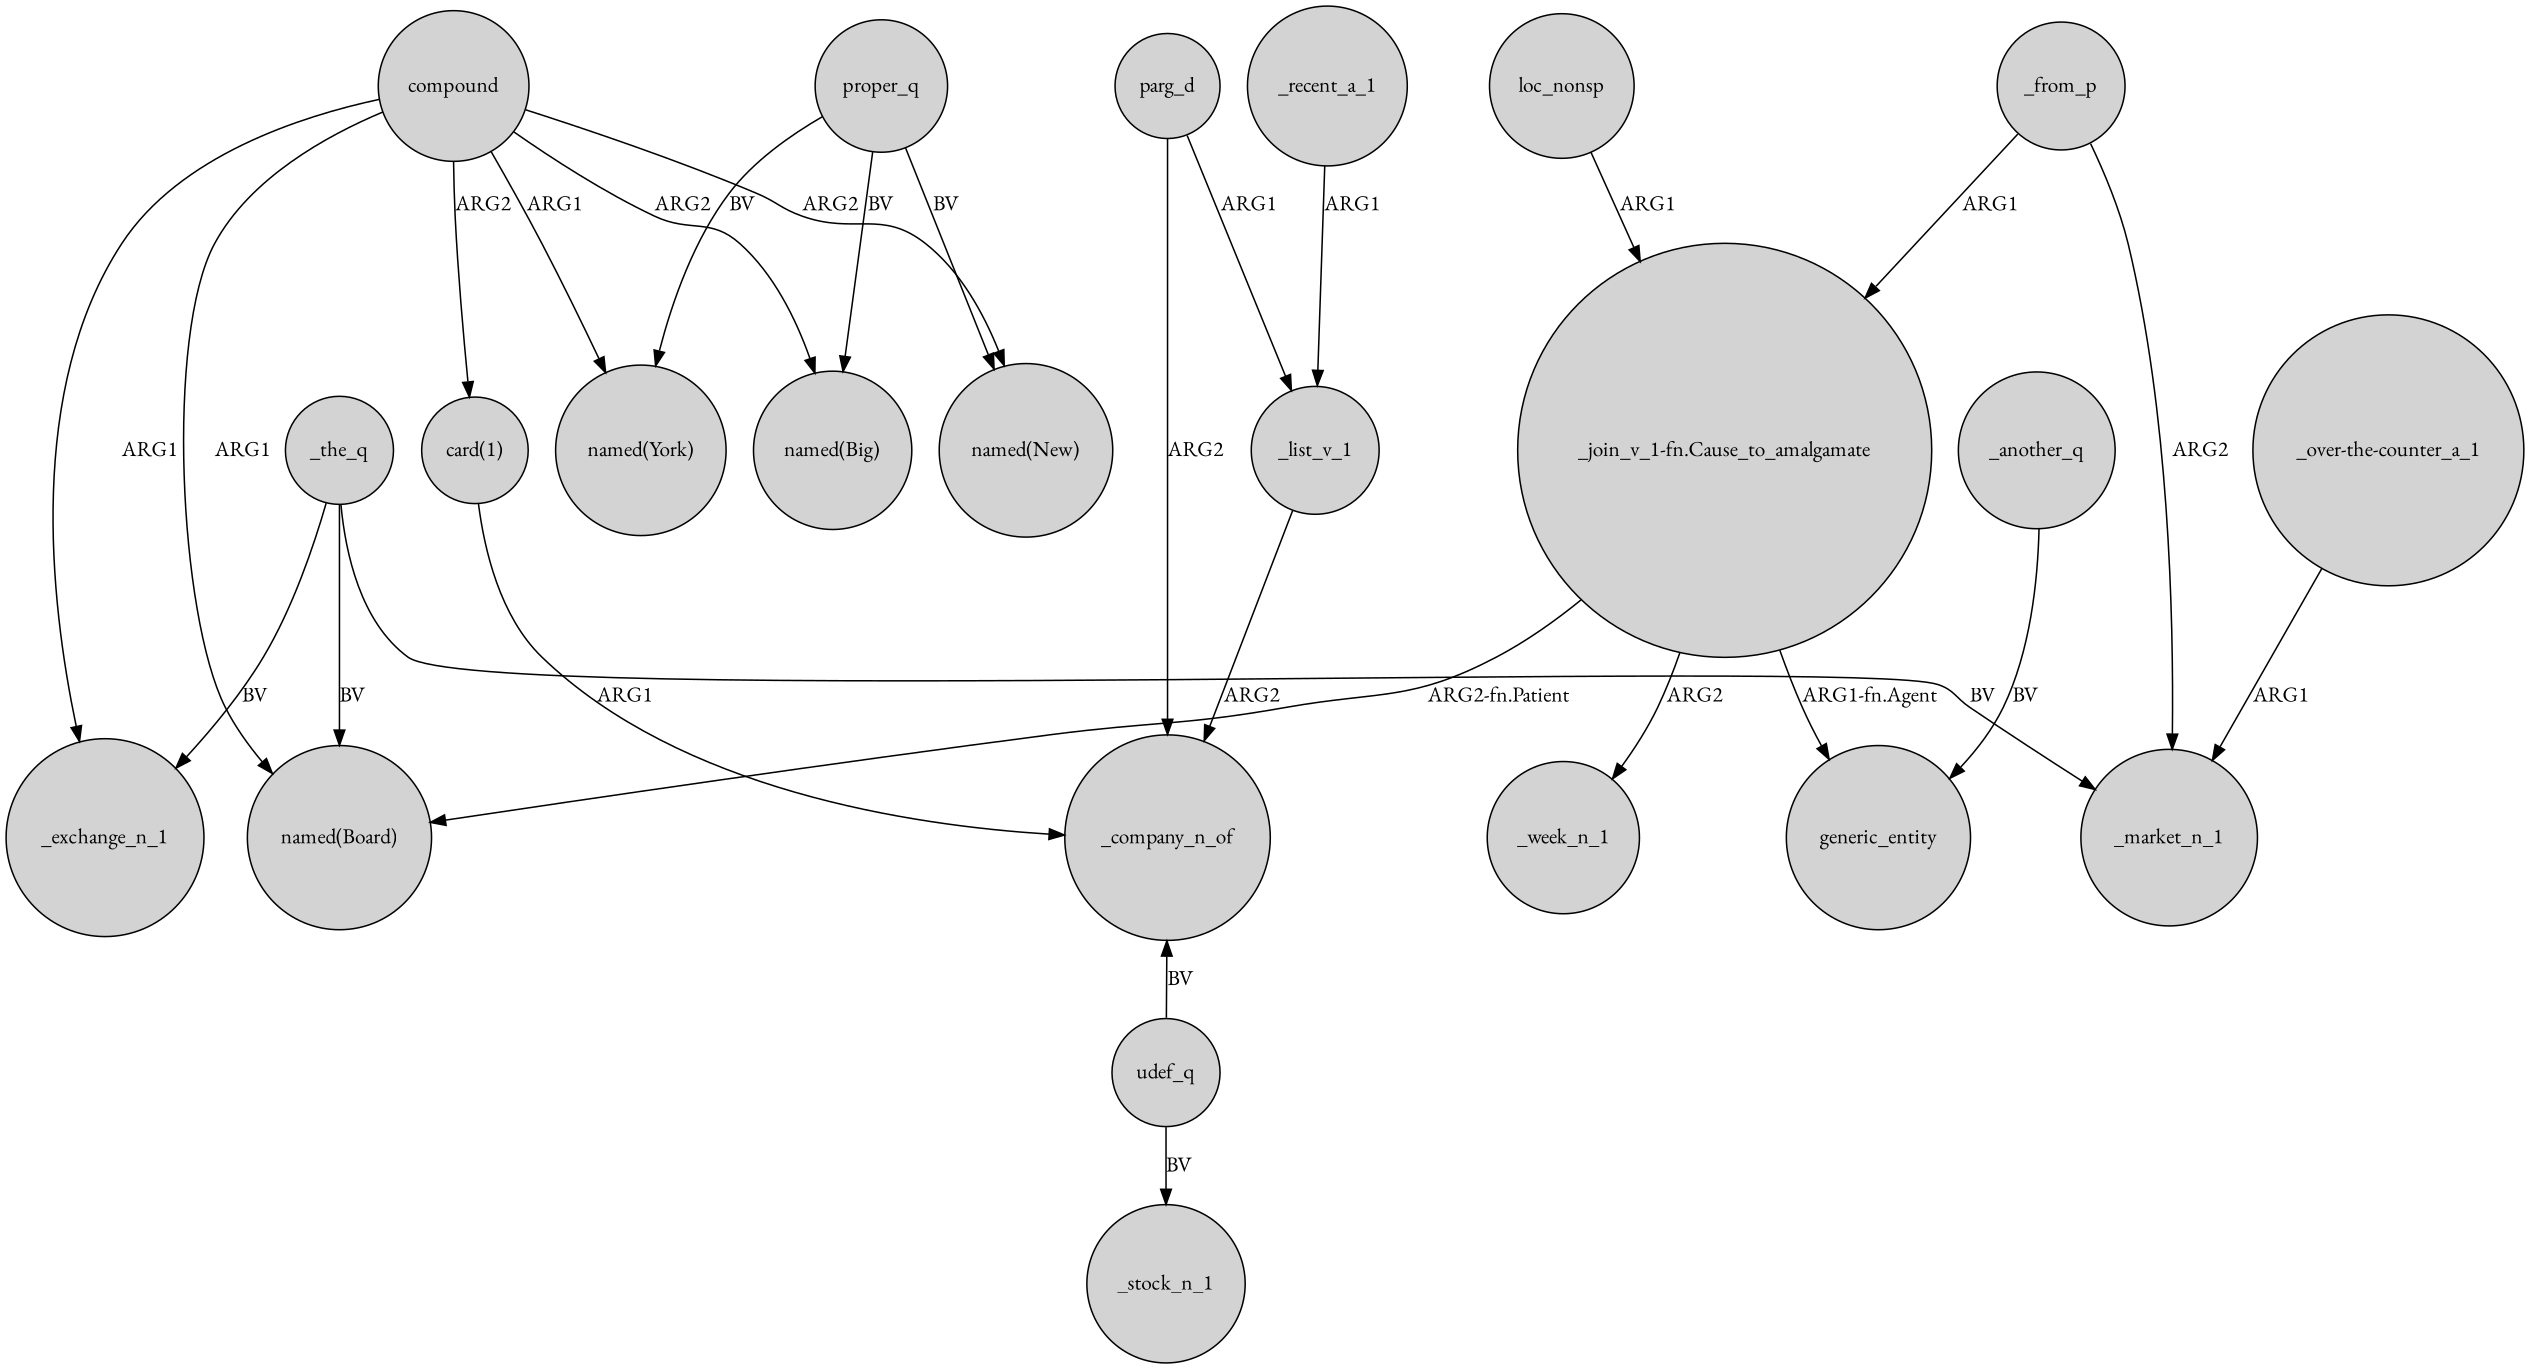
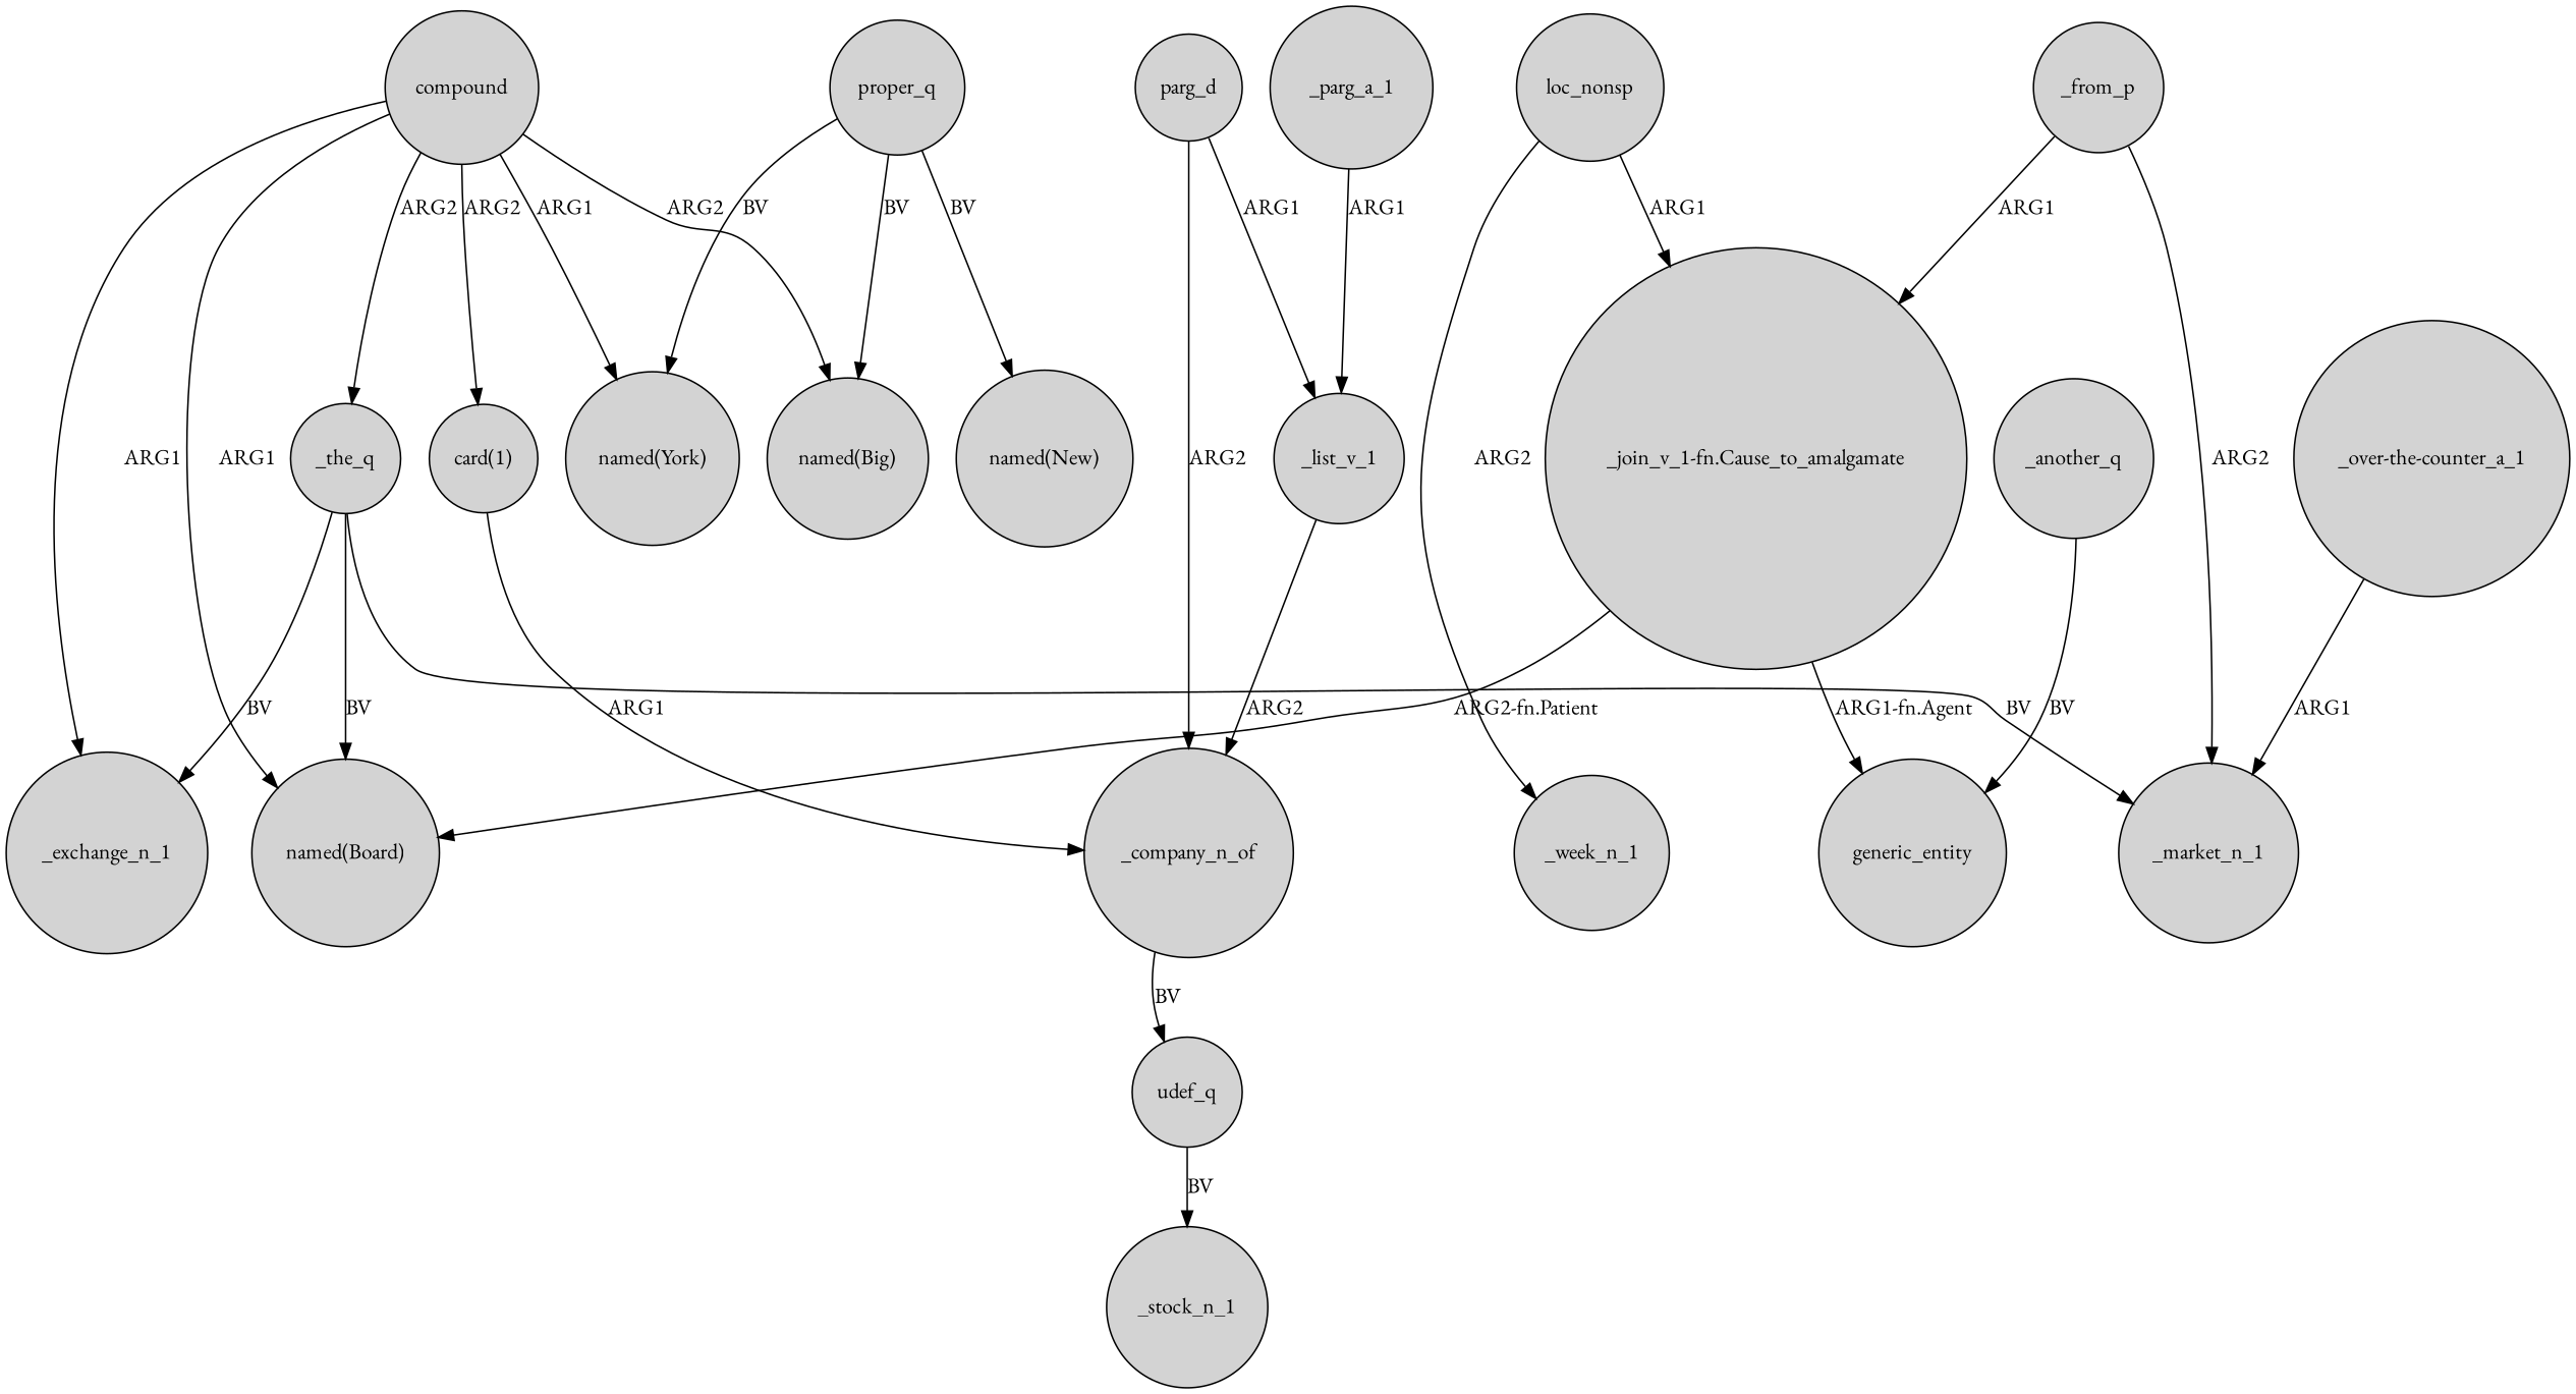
  digraph {
    fontname="EB Garamond"
    node [fontname="EB Garamond" shape=circle style=filled]
    edge [fontname="EB Garamond"]
    _the_q
    "named(Board)"
    _market_n_1
    _exchange_n_1
    compound
    "named(New)"
    "named(York)"
    "named(Big)"
    "card(1)"
    proper_q
    _list_v_1
    _company_n_of
    parg_d
    loc_nonsp
    "_join_v_1-fn.Cause_to_amalgamate"
    _week_n_1
    generic_entity
    _another_q
-   _recent_a_1
+   _recent_a_1 [label=_parg_a_1]
    udef_q
    _stock_n_1
    _from_p
    "_over-the-counter_a_1"
    _the_q -> "named(Board)" [label=BV]
    _the_q -> _market_n_1 [label=BV]
    _the_q -> _exchange_n_1 [label=BV]
    compound -> "named(Board)" [label=ARG1]
    compound -> _exchange_n_1 [label=ARG1]
-   compound -> "named(New)" [label=ARG2]
+   compound -> _the_q [label=ARG2]
    compound -> "named(York)" [label=ARG1]
    compound -> "named(Big)" [label=ARG2]
    compound -> "card(1)" [label=ARG2]
    "card(1)" -> _company_n_of [label=ARG1]
    proper_q -> "named(New)" [label=BV]
    proper_q -> "named(York)" [label=BV]
    proper_q -> "named(Big)" [label=BV]
    _list_v_1 -> _company_n_of [label=ARG2]
    parg_d -> _list_v_1 [label=ARG1]
    parg_d -> _company_n_of [label=ARG2]
    loc_nonsp -> "_join_v_1-fn.Cause_to_amalgamate" [label=ARG1]
-   "_join_v_1-fn.Cause_to_amalgamate" -> _week_n_1 [label=ARG2]
+   loc_nonsp -> _week_n_1 [label=ARG2]
    "_join_v_1-fn.Cause_to_amalgamate" -> "named(Board)" [label="ARG2-fn.Patient"]
    "_join_v_1-fn.Cause_to_amalgamate" -> generic_entity [label="ARG1-fn.Agent"]
    _another_q -> generic_entity [label=BV]
    _recent_a_1 -> _list_v_1 [label=ARG1]
-   udef_q -> _company_n_of [label=BV]
+   _company_n_of -> udef_q [label=BV]
    udef_q -> _stock_n_1 [label=BV]
    _from_p -> _market_n_1 [label=ARG2]
    _from_p -> "_join_v_1-fn.Cause_to_amalgamate" [label=ARG1]
    "_over-the-counter_a_1" -> _market_n_1 [label=ARG1]
  }
